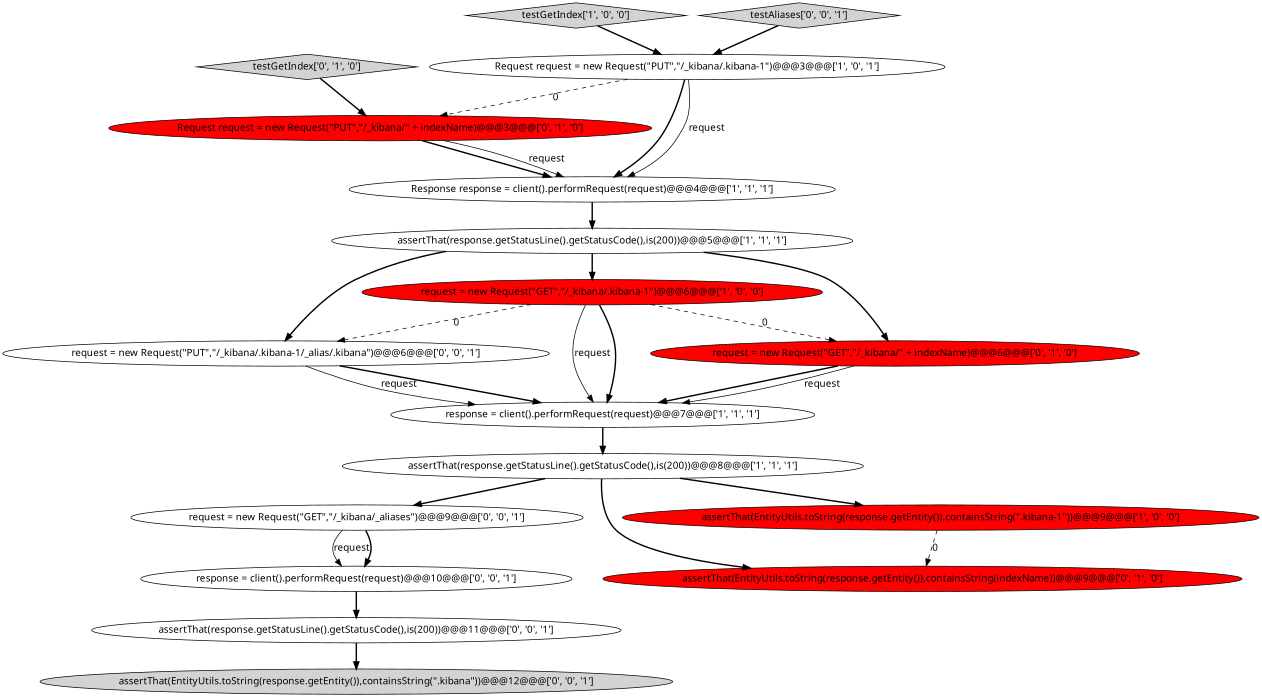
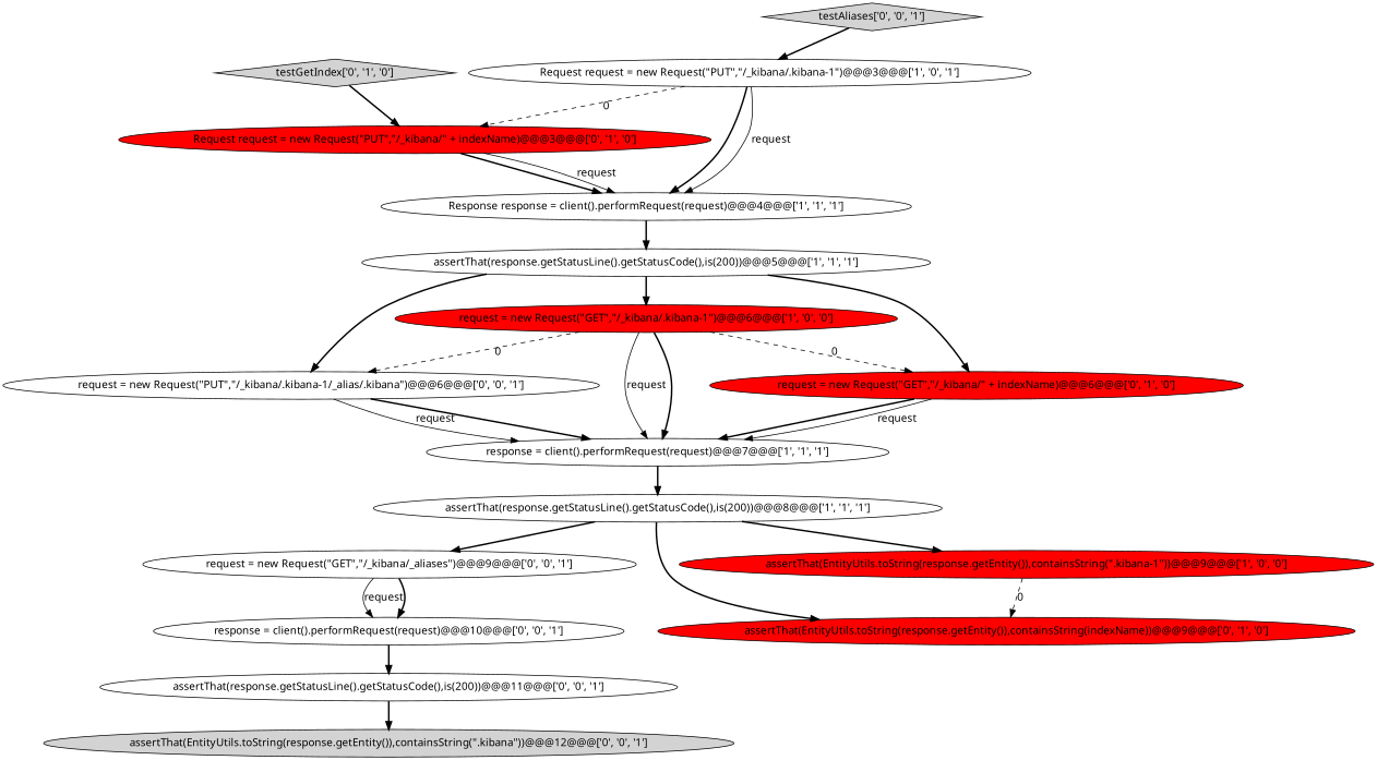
  digraph {
    fontname="Noto Sans"
    node [fillcolor=white shape=ellipse style=filled fontname="Noto Sans"]
    edge [style=bold fontname="Noto Sans"]
    n1 [label="Response response = client().performRequest(request)@@@4@@@['1', '1', '1']"]
    n2 [label="assertThat(response.getStatusLine().getStatusCode(),is(200))@@@5@@@['1', '1', '1']"]
    n3 [label="Request request = new Request(\"PUT\",\"/_kibana/.kibana-1\")@@@3@@@['1', '0', '1']"]
    n4 [fillcolor=red label="Request request = new Request(\"PUT\",\"/_kibana/\" + indexName)@@@3@@@['0', '1', '0']"]
    n5 [label="response = client().performRequest(request)@@@7@@@['1', '1', '1']"]
    n6 [label="assertThat(response.getStatusLine().getStatusCode(),is(200))@@@8@@@['1', '1', '1']"]
    n7 [label="request = new Request(\"GET\",\"/_kibana/_aliases\")@@@9@@@['0', '0', '1']"]
    n8 [label="response = client().performRequest(request)@@@10@@@['0', '0', '1']"]
    n9 [fillcolor=lightgray label="testGetIndex['0', '1', '0']" shape=diamond]
-   n10 [fillcolor=lightgray label="testGetIndex['1', '0', '0']" shape=diamond]
    n11 [fillcolor=lightgray label="assertThat(EntityUtils.toString(response.getEntity()),containsString(\".kibana\"))@@@12@@@['0', '0', '1']"]
    n12 [label="request = new Request(\"PUT\",\"/_kibana/.kibana-1/_alias/.kibana\")@@@6@@@['0', '0', '1']"]
    n13 [fillcolor=red label="assertThat(EntityUtils.toString(response.getEntity()),containsString(indexName))@@@9@@@['0', '1', '0']"]
    n14 [fillcolor=red label="assertThat(EntityUtils.toString(response.getEntity()),containsString(\".kibana-1\"))@@@9@@@['1', '0', '0']"]
    n15 [fillcolor=lightgray label="testAliases['0', '0', '1']" shape=diamond]
    n16 [label="assertThat(response.getStatusLine().getStatusCode(),is(200))@@@11@@@['0', '0', '1']"]
    n17 [fillcolor=red label="request = new Request(\"GET\",\"/_kibana/\" + indexName)@@@6@@@['0', '1', '0']"]
    n18 [fillcolor=red label="request = new Request(\"GET\",\"/_kibana/.kibana-1\")@@@6@@@['1', '0', '0']"]
    n1 -> n2
    n2 -> n12
    n2 -> n17
    n2 -> n18
    n3 -> n1
    n3 -> n1 [label=request style=solid]
    n3 -> n4 [label=0 style=dashed]
    n4 -> n1
    n4 -> n1 [label=request style=solid]
    n5 -> n6
    n6 -> n7
    n6 -> n13
    n6 -> n14
    n7 -> n8 [label=request style=solid]
    n7 -> n8
    n8 -> n16
    n9 -> n4
-   n10 -> n3
    n12 -> n5
    n12 -> n5 [label=request style=solid]
    n14 -> n13 [label=0 style=dashed]
    n15 -> n3
    n16 -> n11
    n17 -> n5
    n17 -> n5 [label=request style=solid]
    n18 -> n5
    n18 -> n5 [label=request style=solid]
    n18 -> n12 [label=0 style=dashed]
    n18 -> n17 [label=0 style=dashed]
  }
